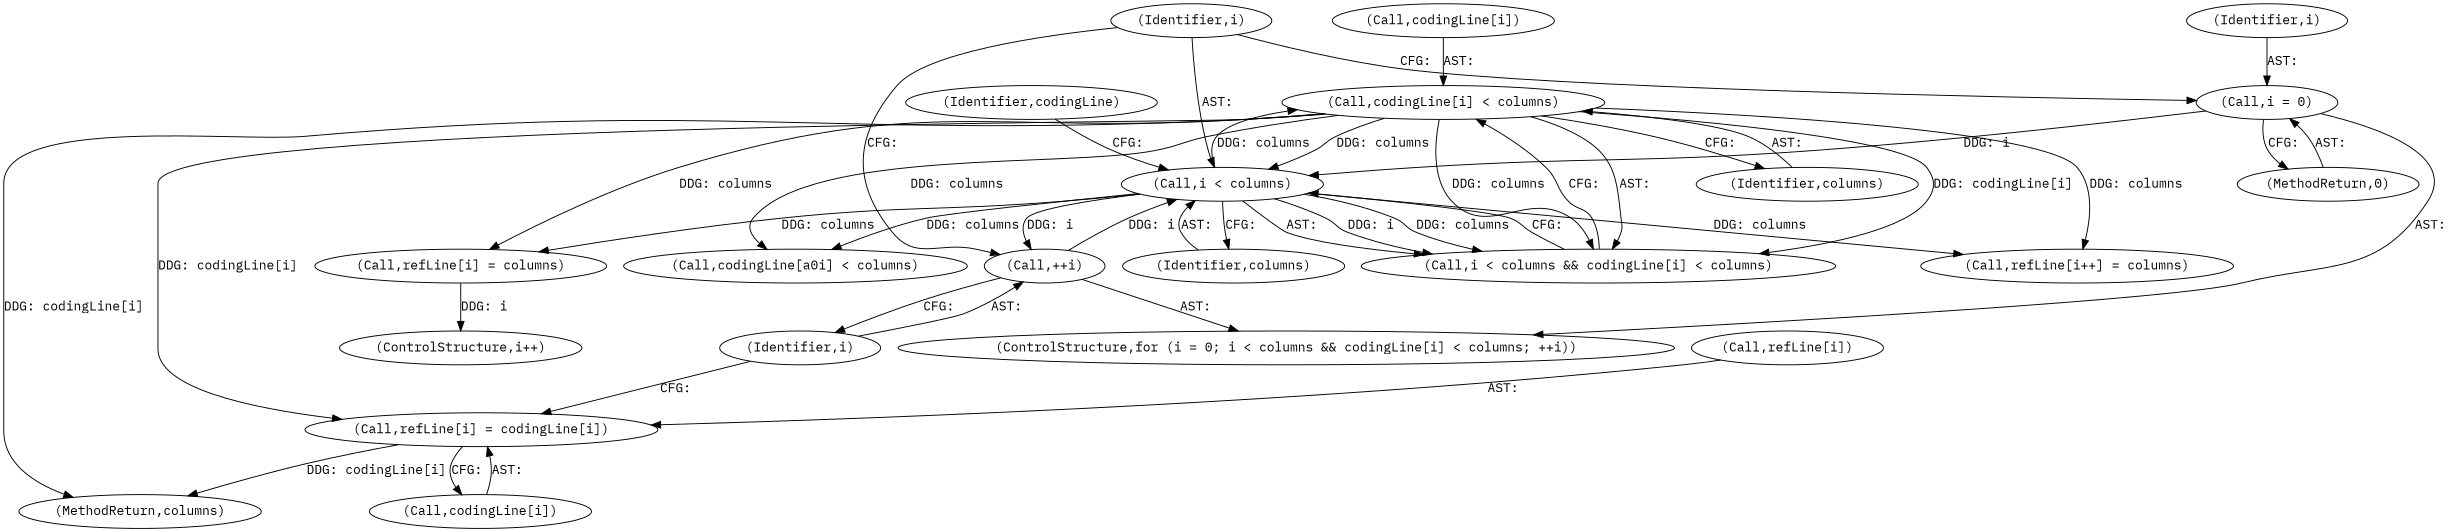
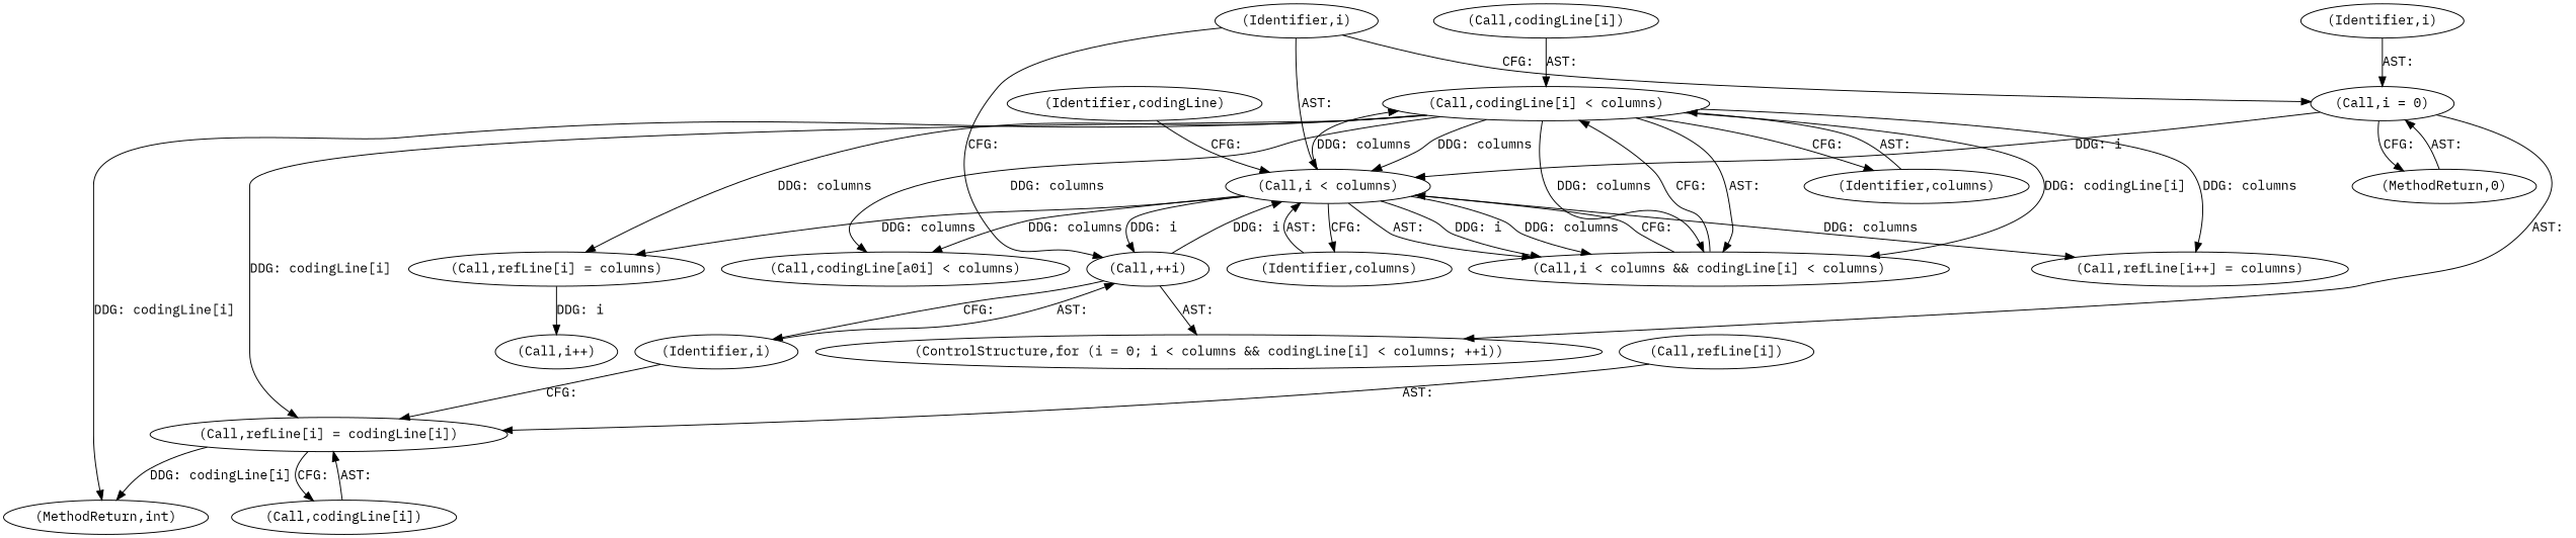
  digraph {
    fontname="IBM Plex Mono"
    node [fontname="IBM Plex Mono"]
    edge [fontname="IBM Plex Mono"]
    n1 [label="(Call,refLine[i] = codingLine[i])"]
-   n2 [label="(MethodReturn,columns)"]
+   n2 [label="(MethodReturn,int)"]
    n3 [label="(Call,codingLine[i])"]
    n4 [label="(Call,codingLine[i] < columns)"]
    n5 [label="(Call,i < columns)"]
    n6 [label="(Call,refLine[i] = columns)"]
    n7 [label="(Identifier,columns)"]
    n8 [label="(Call,codingLine[a0i] < columns)"]
    n9 [label="(Call,i < columns && codingLine[i] < columns)"]
    n10 [label="(Call,refLine[i++] = columns)"]
    n11 [label="(Call,++i)"]
    n12 [label="(Identifier,columns)"]
-   n13 [label="(ControlStructure,i++)"]
+   n13 [label="(Call,i++)"]
    n14 [label="(ControlStructure,for (i = 0; i < columns && codingLine[i] < columns; ++i))"]
    n15 [label="(Identifier,i)"]
    n16 [label="(Call,i = 0)"]
    n17 [label="(MethodReturn,0)"]
    n18 [label="(Identifier,i)"]
    n19 [label="(Call,codingLine[i])"]
    n20 [label="(Identifier,i)"]
    n21 [label="(Identifier,codingLine)"]
    n22 [label="(Call,refLine[i])"]
    n1 -> n2 [label="DDG: codingLine[i]"]
    n1 -> n3 [label="CFG: "]
    n3 -> n1 [label="AST: "]
    n4 -> n1 [label="DDG: codingLine[i]"]
    n4 -> n2 [label="DDG: codingLine[i]"]
    n4 -> n5 [label="DDG: columns"]
    n4 -> n6 [label="DDG: columns"]
    n4 -> n7 [label="CFG: "]
    n4 -> n8 [label="DDG: columns"]
    n4 -> n9 [label="AST: "]
    n4 -> n9 [label="DDG: codingLine[i]"]
    n4 -> n9 [label="DDG: columns"]
    n4 -> n10 [label="DDG: columns"]
    n5 -> n4 [label="DDG: columns"]
    n5 -> n6 [label="DDG: columns"]
    n5 -> n8 [label="DDG: columns"]
    n5 -> n9 [label="AST: "]
    n5 -> n9 [label="DDG: i"]
    n5 -> n9 [label="DDG: columns"]
    n5 -> n10 [label="DDG: columns"]
    n5 -> n11 [label="DDG: i"]
    n5 -> n12 [label="CFG: "]
    n6 -> n13 [label="DDG: i"]
    n7 -> n4 [label="AST: "]
    n9 -> n4 [label="CFG: "]
    n9 -> n5 [label="CFG: "]
    n11 -> n5 [label="DDG: i"]
    n11 -> n14 [label="AST: "]
    n11 -> n15 [label="CFG: "]
    n12 -> n5 [label="AST: "]
    n15 -> n1 [label="CFG: "]
    n15 -> n11 [label="AST: "]
    n16 -> n5 [label="DDG: i"]
    n16 -> n14 [label="AST: "]
    n16 -> n17 [label="CFG: "]
    n17 -> n16 [label="AST: "]
    n18 -> n16 [label="AST: "]
    n19 -> n4 [label="AST: "]
    n20 -> n5 [label="AST: "]
    n20 -> n11 [label="CFG: "]
    n20 -> n16 [label="CFG: "]
    n21 -> n5 [label="CFG: "]
    n22 -> n1 [label="AST: "]
  }
